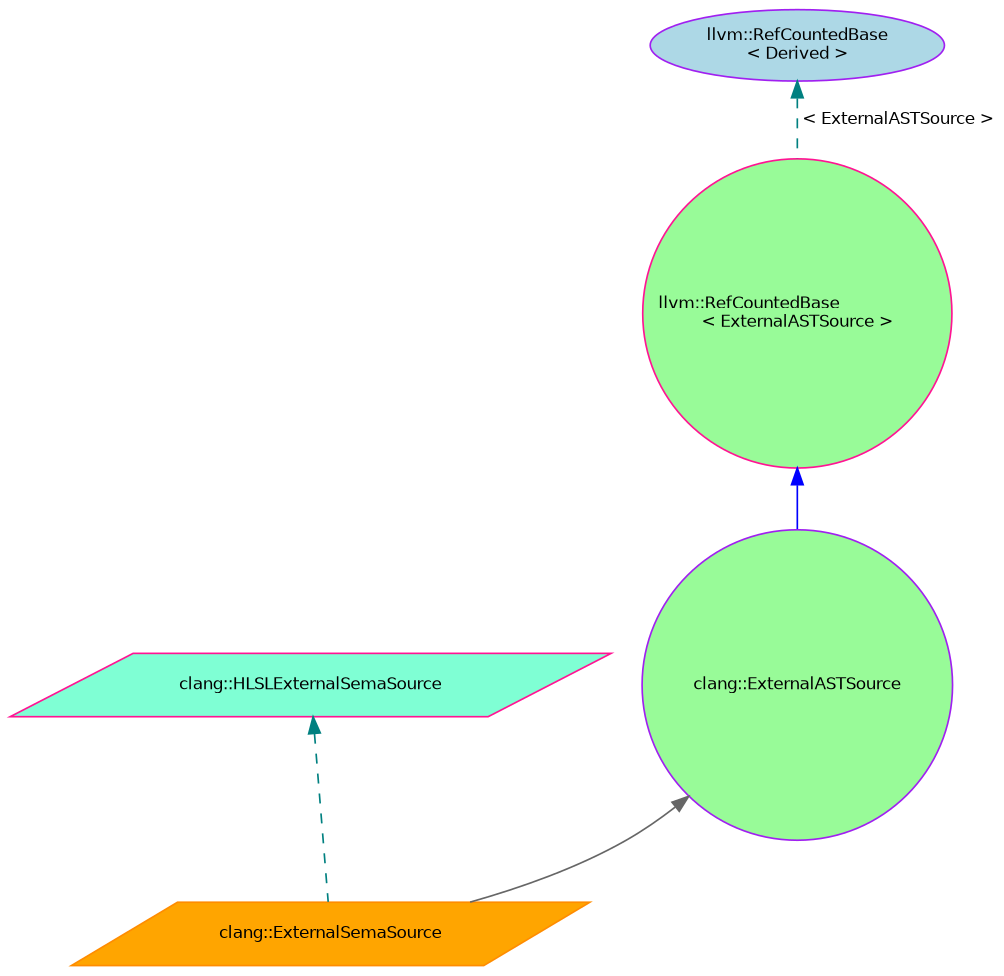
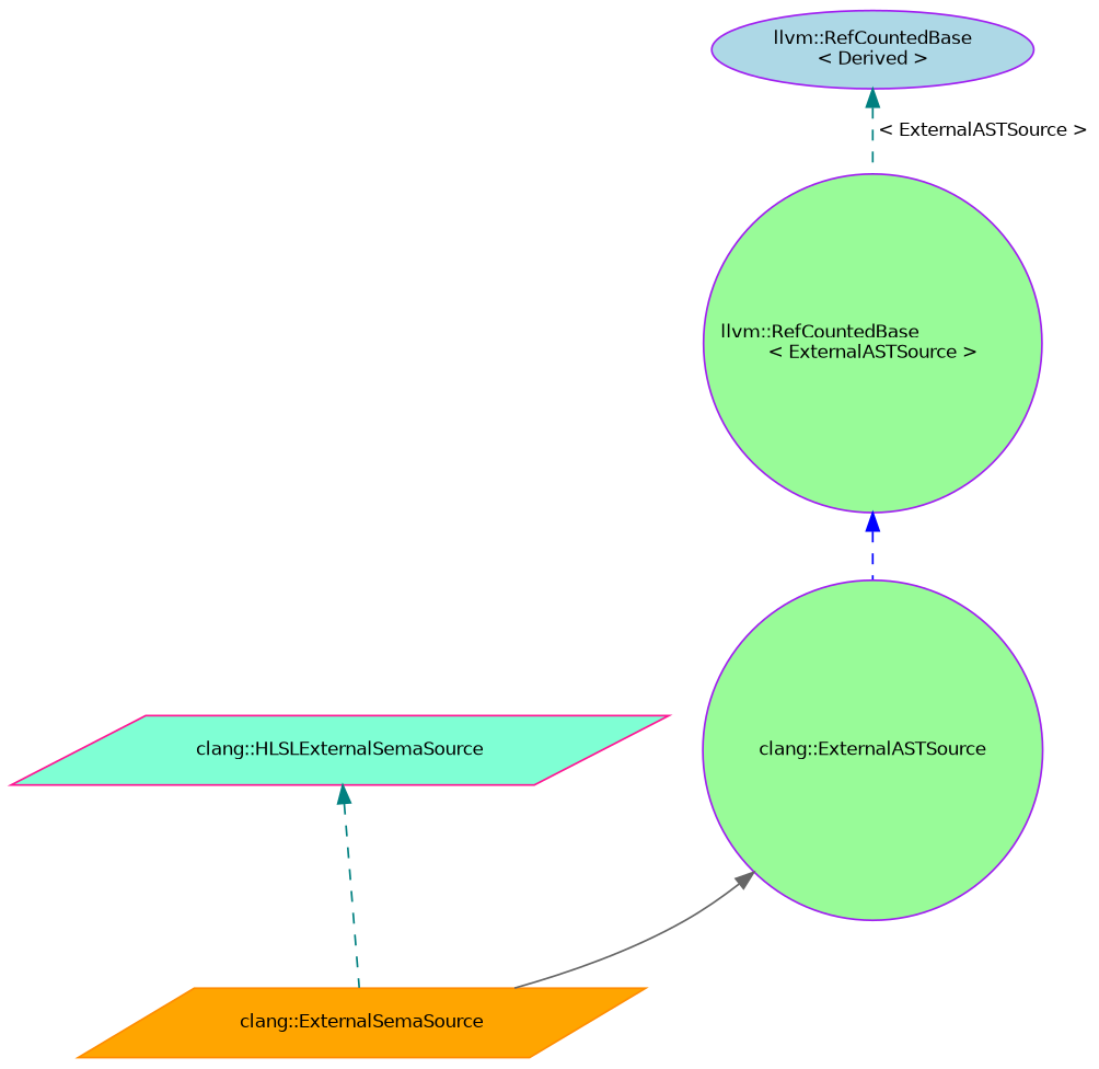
  digraph {
    node [color=deeppink fillcolor=palegreen fontname=Helvetica fontsize=10 shape=parallelogram style=filled]
    edge [color=teal dir=back fontname=Helvetica fontsize=10 labelfontname=Helvetica labelfontsize=10 style=dashed]
    n1 [fillcolor=aquamarine fontcolor=black height=0.2 label="clang::HLSLExternalSemaSource" width=0.4]
    n2 [color=darkorange fillcolor=orange height=0.2 label="clang::ExternalSemaSource" width=0.4]
    n3 [color=purple height=0.2 label="clang::ExternalASTSource" shape=circle width=0.4]
-   n4 [height=0.2 label="llvm::RefCountedBase\l\< ExternalASTSource \>" shape=circle width=0.4]
+   n4 [color=purple height=0.2 label="llvm::RefCountedBase\l\< ExternalASTSource \>" shape=circle width=0.4]
    n5 [color=purple fillcolor=lightblue height=0.2 label="llvm::RefCountedBase\l\< Derived \>" shape=ellipse width=0.4]
    n1 -> n2
    n3 -> n2 [color=gray40 style=solid]
-   n4 -> n3 [color=blue style=solid]
+   n4 -> n3 [color=blue]
    n5 -> n4 [label=" \< ExternalASTSource \>"]
  }
